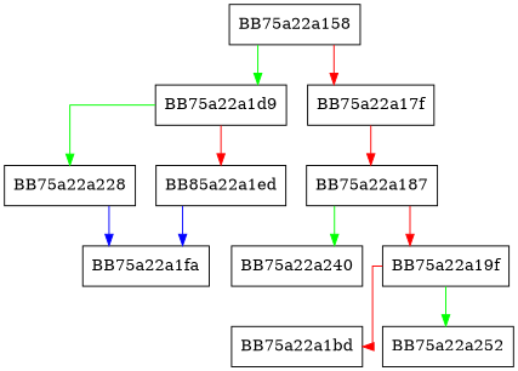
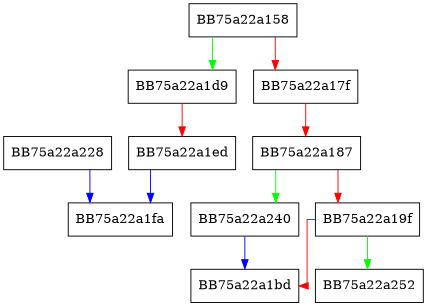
  digraph {
    splines=ortho
    node [shape=box]
    edge [color=red]
    BB75a22a158
    BB75a22a1d9
    BB75a22a17f
    BB75a22a228
-   BB75a22a1ed [label=BB85a22a1ed]
+   BB75a22a1ed
    BB75a22a187
    BB75a22a1fa
    BB75a22a240
    BB75a22a19f
    BB75a22a1bd
    BB75a22a252
    BB75a22a158 -> BB75a22a1d9 [color=green]
    BB75a22a158 -> BB75a22a17f
-   BB75a22a1d9 -> BB75a22a228 [color=green]
    BB75a22a1d9 -> BB75a22a1ed
    BB75a22a17f -> BB75a22a187
    BB75a22a228 -> BB75a22a1fa [color=blue]
    BB75a22a1ed -> BB75a22a1fa [color=blue]
    BB75a22a187 -> BB75a22a240 [color=green]
    BB75a22a187 -> BB75a22a19f
+   BB75a22a240 -> BB75a22a1bd [color=blue]
    BB75a22a19f -> BB75a22a1bd
    BB75a22a19f -> BB75a22a252 [color=green]
  }
